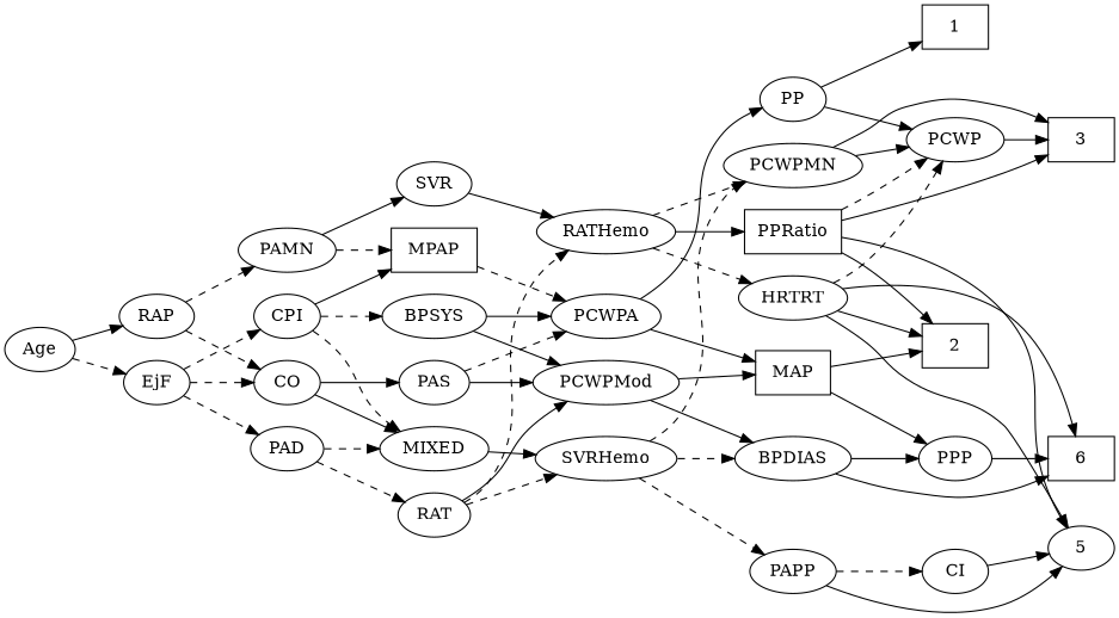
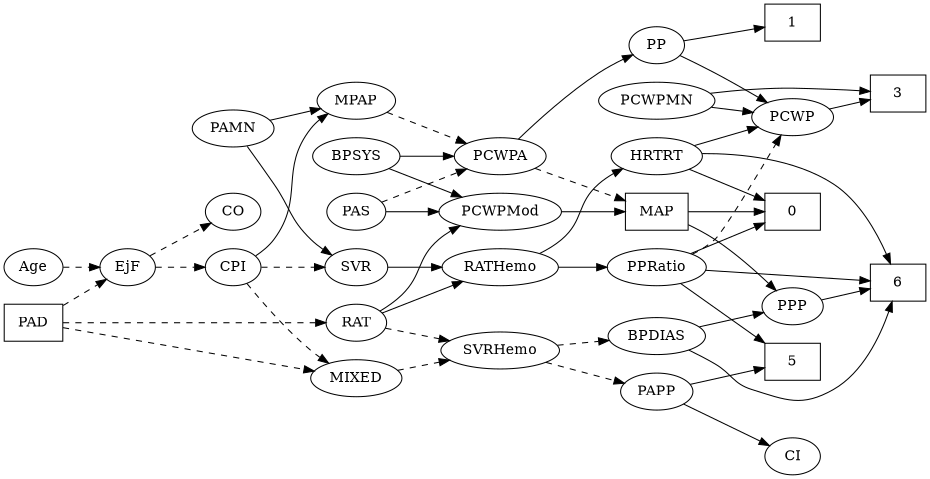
  strict digraph {
    rankdir=LR
    edge [style=solid]
    1 [height=0.5 shape=box width=0.75]
-   2 [height=0.5 shape=box width=0.75]
+   2 [height=0.5 shape=box width=0.75 label=0]
    3 [height=0.5 shape=box width=0.75]
    n4 [height=0.5 label=6 shape=box width=0.75]
-   5 [height=0.5 shape=ellipse width=0.75]
+   5 [height=0.5 shape=box width=0.75]
    Age [height=0.5 width=0.75]
    EjF [height=0.5 width=0.75]
-   RAP [height=0.5 width=0.77632]
-   PAD [height=0.5 width=0.79437]
+   PAD [height=0.5 width=0.79437 shape=box]
    CO [height=0.5 width=0.75]
    CPI [height=0.5 width=0.75]
    PAMN [height=0.5 width=1.011]
    MIXED [height=0.5 width=1.1193]
    RAT [height=0.5 width=0.75827]
    PAS [height=0.5 width=0.75]
-   MPAP [height=0.5 width=0.97491 shape=box]
+   MPAP [height=0.5 width=0.97491]
    BPSYS [height=0.5 width=1.0471]
    SVR [height=0.5 width=0.77632]
    SVRHemo [height=0.5 width=1.3902]
    PCWPMod [height=0.5 width=1.4443]
    RATHemo [height=0.5 width=1.3721]
    PCWPA [height=0.5 width=1.1555]
    PCWPMN [height=0.5 width=1.3902]
    BPDIAS [height=0.5 width=1.1735]
    PAPP [height=0.5 width=0.88464]
    PCWP [height=0.5 width=0.97491]
    PPP [height=0.5 width=0.75]
    CI [height=0.5 width=0.75]
    MAP [height=0.5 shape=box width=0.84854]
    PP [height=0.5 width=0.75]
-   PPRatio [height=0.5 width=1.1013 shape=box]
+   PPRatio [height=0.5 width=1.1013]
    HRTRT [height=0.5 width=1.1013]
    Age -> EjF [style=dashed]
-   Age -> RAP
-   EjF -> PAD [style=dashed]
+   PAD -> EjF [style=dashed]
    EjF -> CO [style=dashed]
    EjF -> CPI [style=dashed]
-   RAP -> CO [style=dashed]
-   RAP -> PAMN [style=dashed]
    PAD -> MIXED [style=dashed]
    PAD -> RAT [style=dashed]
-   CO -> MIXED
-   CO -> PAS
    CPI -> MIXED [style=dashed]
    CPI -> MPAP
-   CPI -> BPSYS [style=dashed]
-   PAMN -> MPAP [style=dashed]
+   CPI -> SVR [style=dashed]
+   PAMN -> MPAP
    PAMN -> SVR
-   MIXED -> SVRHemo
+   MIXED -> SVRHemo [style=dashed]
    RAT -> SVRHemo [style=dashed]
    RAT -> PCWPMod
-   RAT -> RATHemo [style=dashed]
+   RAT -> RATHemo
    PAS -> PCWPMod
    PAS -> PCWPA [style=dashed]
    MPAP -> PCWPA [style=dashed]
    BPSYS -> PCWPMod
    BPSYS -> PCWPA
    SVR -> RATHemo
-   SVRHemo -> PCWPMN [style=dashed]
    SVRHemo -> BPDIAS [style=dashed]
    SVRHemo -> PAPP [style=dashed]
-   PCWPMod -> BPDIAS
    PCWPMod -> MAP
-   RATHemo -> PCWPMN [style=dashed]
    RATHemo -> PPRatio
-   RATHemo -> HRTRT [style=dashed]
-   PCWPA -> MAP
+   RATHemo -> HRTRT
+   PCWPA -> MAP [style=dashed]
    PCWPA -> PP
    PCWPMN -> 3
    PCWPMN -> PCWP
    BPDIAS -> n4
    BPDIAS -> PPP
    PAPP -> 5
-   PAPP -> CI [style=dashed]
+   PAPP -> CI
    PCWP -> 3
    PPP -> n4
-   CI -> 5
    MAP -> 2
    MAP -> PPP
    PP -> 1
    PP -> PCWP
    PPRatio -> 2
-   PPRatio -> 3
+   PPRatio -> n4
    PPRatio -> 5
    PPRatio -> PCWP [style=dashed]
    HRTRT -> 2
    HRTRT -> n4
-   HRTRT -> 5
-   HRTRT -> PCWP [style=dashed]
+   HRTRT -> PCWP
  }
